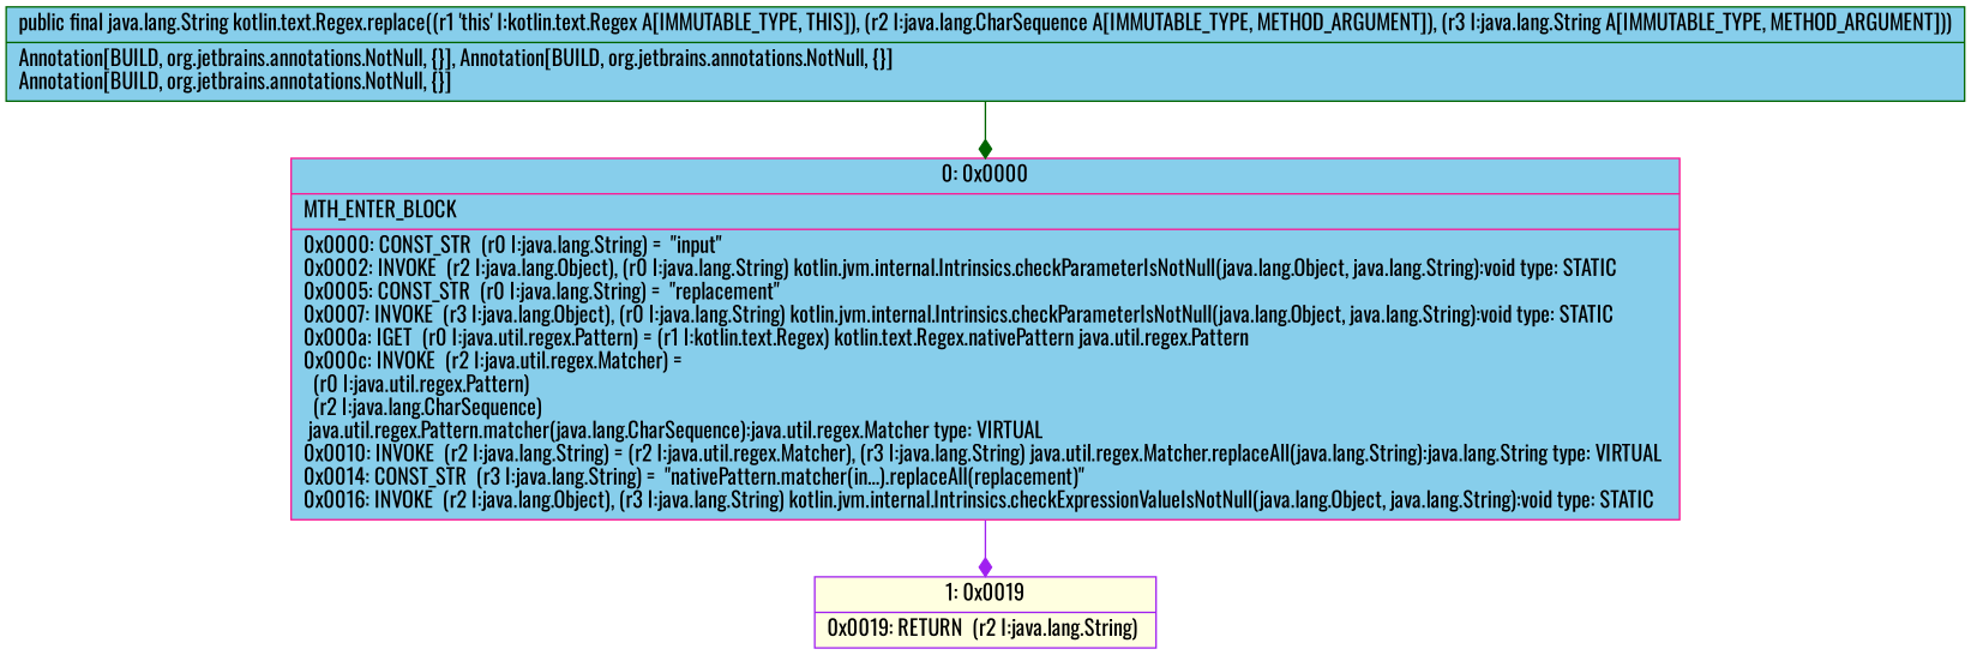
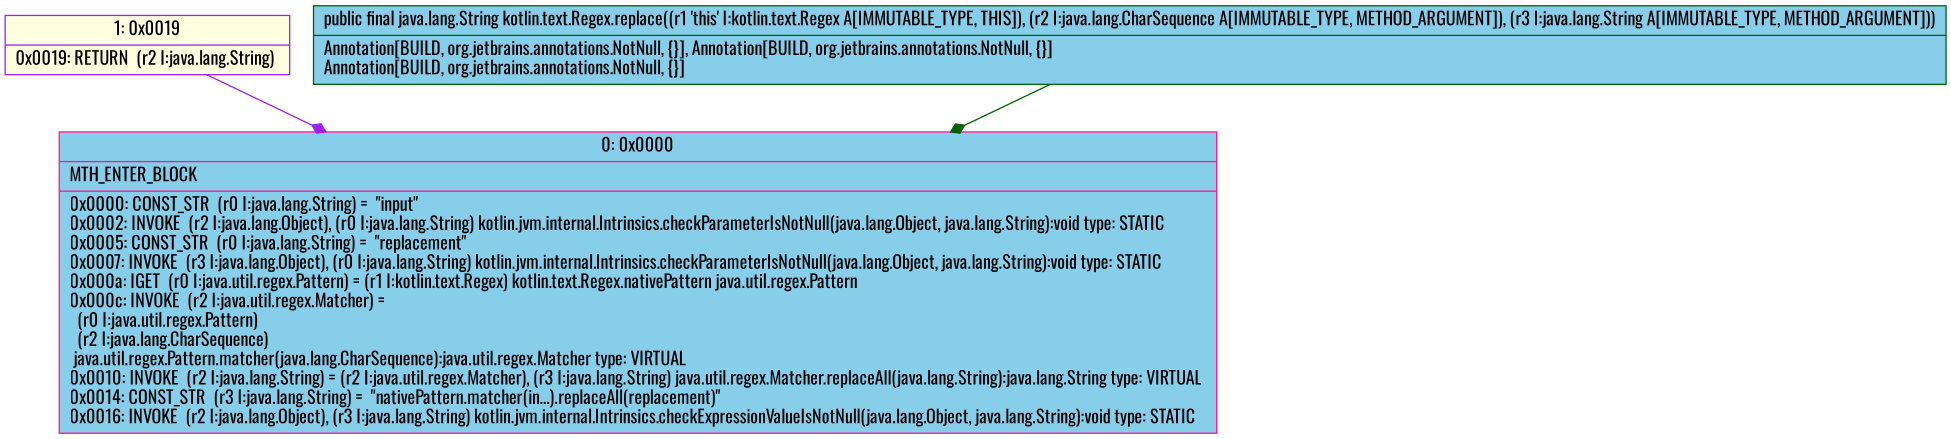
  digraph {
    fontname=Oswald
    node [shape=record style=filled fillcolor=skyblue fontname=Oswald]
    edge [arrowhead=diamond fontname=Oswald]
    n1 [label="{0\:\ 0x0000|MTH_ENTER_BLOCK\l|0x0000: CONST_STR  (r0 I:java.lang.String) =  \"input\" \l0x0002: INVOKE  (r2 I:java.lang.Object), (r0 I:java.lang.String) kotlin.jvm.internal.Intrinsics.checkParameterIsNotNull(java.lang.Object, java.lang.String):void type: STATIC \l0x0005: CONST_STR  (r0 I:java.lang.String) =  \"replacement\" \l0x0007: INVOKE  (r3 I:java.lang.Object), (r0 I:java.lang.String) kotlin.jvm.internal.Intrinsics.checkParameterIsNotNull(java.lang.Object, java.lang.String):void type: STATIC \l0x000a: IGET  (r0 I:java.util.regex.Pattern) = (r1 I:kotlin.text.Regex) kotlin.text.Regex.nativePattern java.util.regex.Pattern \l0x000c: INVOKE  (r2 I:java.util.regex.Matcher) = \l  (r0 I:java.util.regex.Pattern)\l  (r2 I:java.lang.CharSequence)\l java.util.regex.Pattern.matcher(java.lang.CharSequence):java.util.regex.Matcher type: VIRTUAL \l0x0010: INVOKE  (r2 I:java.lang.String) = (r2 I:java.util.regex.Matcher), (r3 I:java.lang.String) java.util.regex.Matcher.replaceAll(java.lang.String):java.lang.String type: VIRTUAL \l0x0014: CONST_STR  (r3 I:java.lang.String) =  \"nativePattern.matcher(in…).replaceAll(replacement)\" \l0x0016: INVOKE  (r2 I:java.lang.Object), (r3 I:java.lang.String) kotlin.jvm.internal.Intrinsics.checkExpressionValueIsNotNull(java.lang.Object, java.lang.String):void type: STATIC \l}" color=deeppink]
    n2 [label="{1\:\ 0x0019|0x0019: RETURN  (r2 I:java.lang.String) \l}" fillcolor=lightyellow color=purple]
    n3 [label="{public final java.lang.String kotlin.text.Regex.replace((r1 'this' I:kotlin.text.Regex A[IMMUTABLE_TYPE, THIS]), (r2 I:java.lang.CharSequence A[IMMUTABLE_TYPE, METHOD_ARGUMENT]), (r3 I:java.lang.String A[IMMUTABLE_TYPE, METHOD_ARGUMENT]))  | Annotation[BUILD, org.jetbrains.annotations.NotNull, \{\}], Annotation[BUILD, org.jetbrains.annotations.NotNull, \{\}]\lAnnotation[BUILD, org.jetbrains.annotations.NotNull, \{\}]\l}" color=darkgreen]
-   n1 -> n2 [color=purple]
+   n2 -> n1 [color=purple]
    n3 -> n1 [color=darkgreen]
  }
